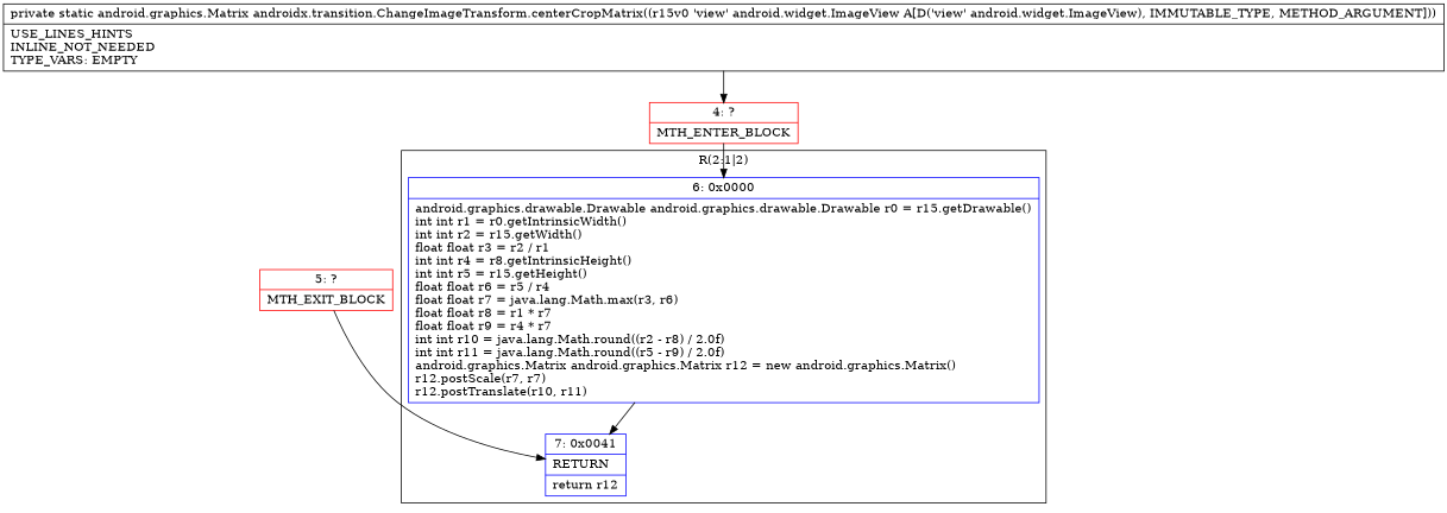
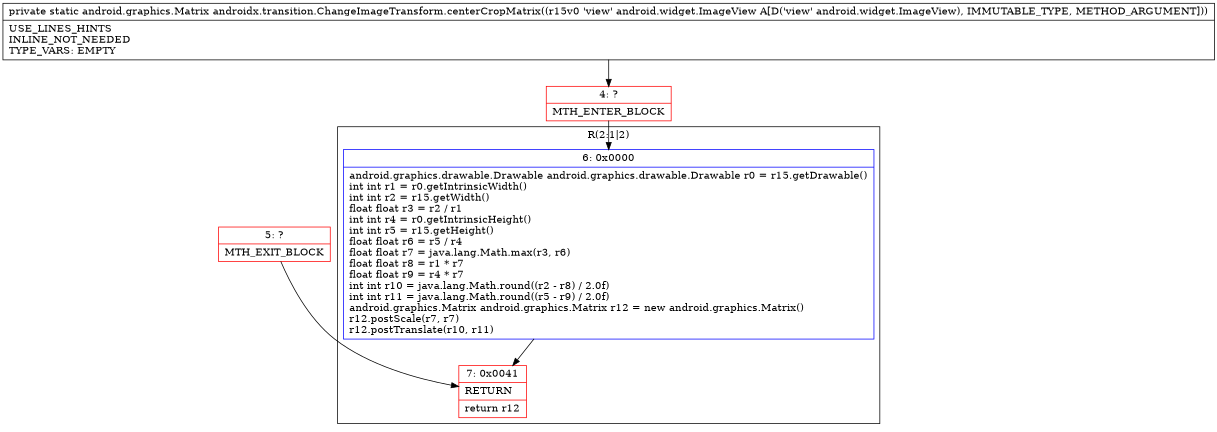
  digraph {
    node [color=blue shape=record]
-   n1 [label="{6\:\ 0x0000|android.graphics.drawable.Drawable android.graphics.drawable.Drawable r0 = r15.getDrawable()\lint int r1 = r0.getIntrinsicWidth()\lint int r2 = r15.getWidth()\lfloat float r3 = r2 \/ r1\lint int r4 = r8.getIntrinsicHeight()\lint int r5 = r15.getHeight()\lfloat float r6 = r5 \/ r4\lfloat float r7 = java.lang.Math.max(r3, r6)\lfloat float r8 = r1 * r7\lfloat float r9 = r4 * r7\lint int r10 = java.lang.Math.round((r2 \- r8) \/ 2.0f)\lint int r11 = java.lang.Math.round((r5 \- r9) \/ 2.0f)\landroid.graphics.Matrix android.graphics.Matrix r12 = new android.graphics.Matrix()\lr12.postScale(r7, r7)\lr12.postTranslate(r10, r11)\l}"]
-   n2 [label="{7\:\ 0x0041|RETURN\l|return r12\l}"]
+   n1 [label="{6\:\ 0x0000|android.graphics.drawable.Drawable android.graphics.drawable.Drawable r0 = r15.getDrawable()\lint int r1 = r0.getIntrinsicWidth()\lint int r2 = r15.getWidth()\lfloat float r3 = r2 \/ r1\lint int r4 = r0.getIntrinsicHeight()\lint int r5 = r15.getHeight()\lfloat float r6 = r5 \/ r4\lfloat float r7 = java.lang.Math.max(r3, r6)\lfloat float r8 = r1 * r7\lfloat float r9 = r4 * r7\lint int r10 = java.lang.Math.round((r2 \- r8) \/ 2.0f)\lint int r11 = java.lang.Math.round((r5 \- r9) \/ 2.0f)\landroid.graphics.Matrix android.graphics.Matrix r12 = new android.graphics.Matrix()\lr12.postScale(r7, r7)\lr12.postTranslate(r10, r11)\l}"]
+   n2 [color=red label="{7\:\ 0x0041|RETURN\l|return r12\l}"]
    n3 [color=red label="{5\:\ ?|MTH_EXIT_BLOCK\l}"]
    n4 [color=red label="{4\:\ ?|MTH_ENTER_BLOCK\l}"]
    n5 [label="{private static android.graphics.Matrix androidx.transition.ChangeImageTransform.centerCropMatrix((r15v0 'view' android.widget.ImageView A[D('view' android.widget.ImageView), IMMUTABLE_TYPE, METHOD_ARGUMENT]))  | USE_LINES_HINTS\lINLINE_NOT_NEEDED\lTYPE_VARS: EMPTY\l}" color=""]
    subgraph cluster_1 {
      label="R(2:1|2)"
      n1
      n2
    }
    n1 -> n2
    n3 -> n2
    n4 -> n1
    n5 -> n4
  }
